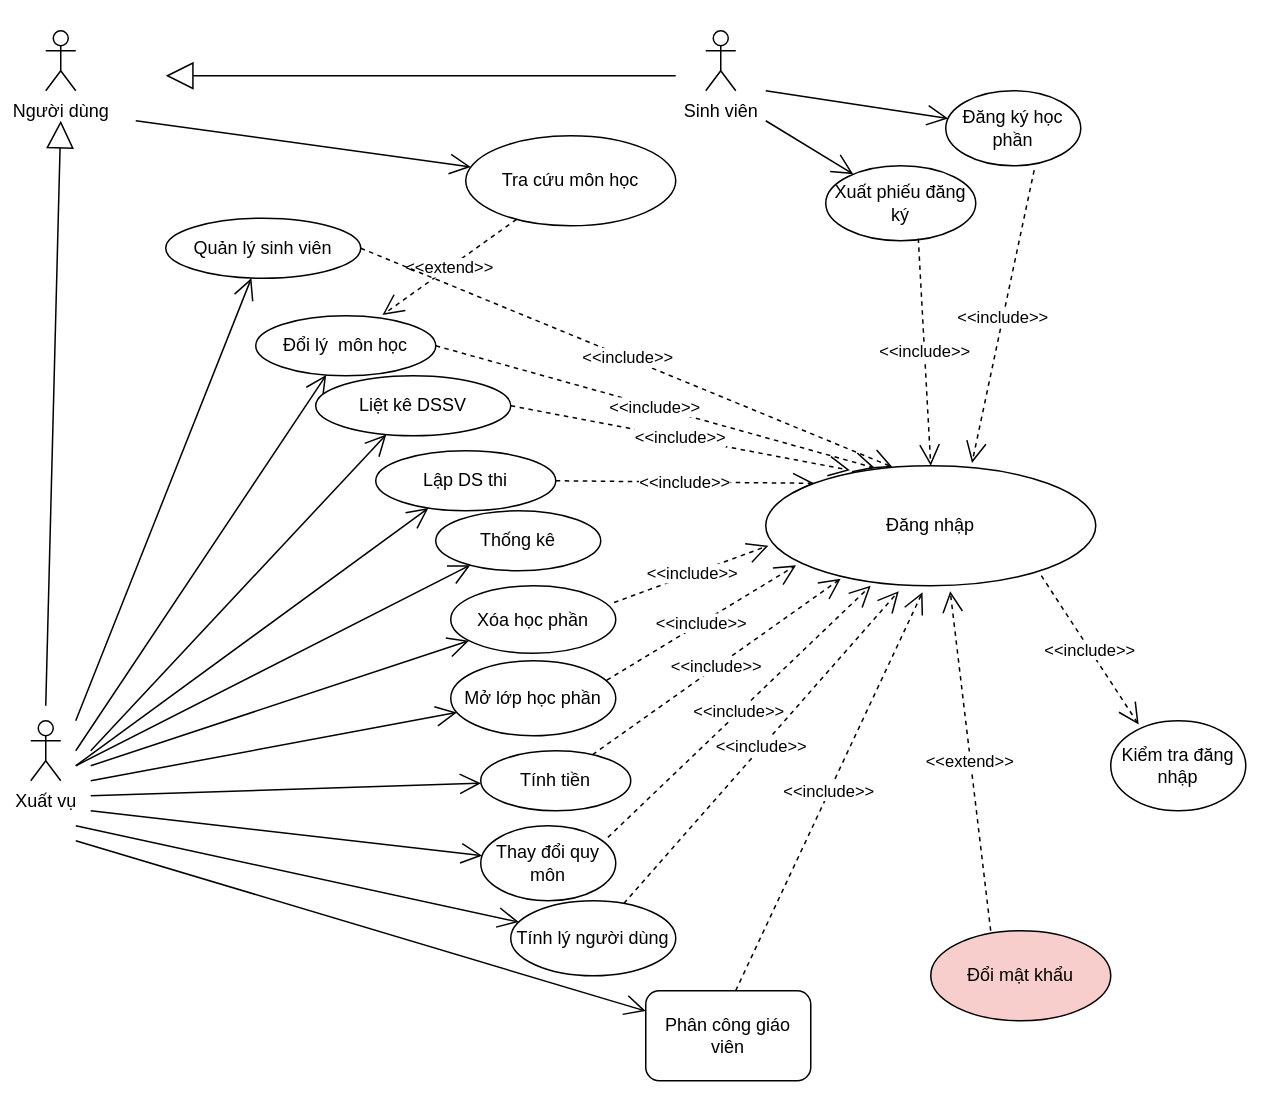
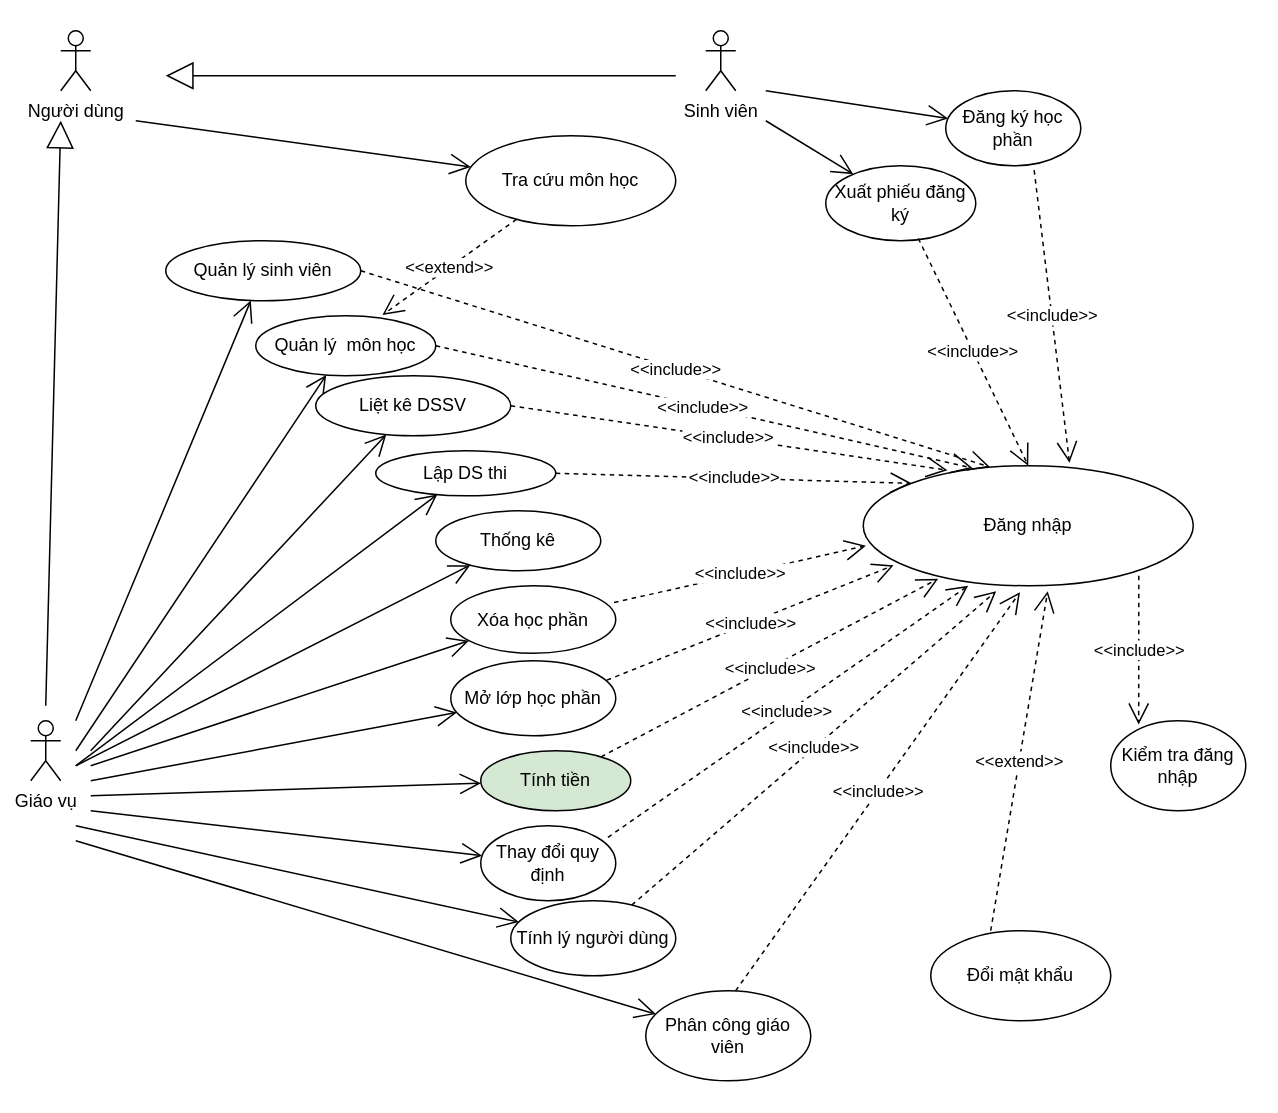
  <mxCell id="0" />
  <mxCell id="1" parent="0" />
- <mxCell id="2" value="Người dùng" style="shape=umlActor;verticalLabelPosition=bottom;verticalAlign=top;html=1;" vertex="1" parent="1"><mxGeometry x="30" y="20" width="20" height="40" as="geometry" /></mxCell>
- <mxCell id="3" value="Xuất vụ" style="shape=umlActor;verticalLabelPosition=bottom;verticalAlign=top;html=1;" vertex="1" parent="1"><mxGeometry x="20" y="480" width="20" height="40" as="geometry" /></mxCell>
+ <mxCell id="2" value="Người dùng" style="shape=umlActor;verticalLabelPosition=bottom;verticalAlign=top;html=1;" vertex="1" parent="1"><mxGeometry x="40" y="20" width="20" height="40" as="geometry" /></mxCell>
+ <mxCell id="3" value="Giáo vụ" style="shape=umlActor;verticalLabelPosition=bottom;verticalAlign=top;html=1;" vertex="1" parent="1"><mxGeometry x="20" y="480" width="20" height="40" as="geometry" /></mxCell>
  <mxCell id="4" value="Sinh viên" style="shape=umlActor;verticalLabelPosition=bottom;verticalAlign=top;html=1;" vertex="1" parent="1"><mxGeometry x="470" y="20" width="20" height="40" as="geometry" /></mxCell>
  <mxCell id="5" value="" style="endArrow=block;endSize=16;endFill=0;html=1;" edge="1" parent="1"><mxGeometry width="160" relative="1" as="geometry"><mxPoint x="30" y="470" as="sourcePoint" /><mxPoint x="40" y="80" as="targetPoint" /></mxGeometry></mxCell>
  <mxCell id="6" value="" style="endArrow=block;endSize=16;endFill=0;html=1;" edge="1" parent="1"><mxGeometry width="160" relative="1" as="geometry"><mxPoint x="450" y="50" as="sourcePoint" /><mxPoint x="110" y="50" as="targetPoint" /></mxGeometry></mxCell>
  <mxCell id="7" value="" style="endArrow=open;endFill=1;endSize=12;html=1;" edge="1" parent="1" target="8"><mxGeometry width="160" relative="1" as="geometry"><mxPoint x="510" y="60" as="sourcePoint" /><mxPoint x="610" y="70" as="targetPoint" /></mxGeometry></mxCell>
  <mxCell id="8" value="Đăng ký học phần" style="ellipse;whiteSpace=wrap;html=1;" vertex="1" parent="1"><mxGeometry x="630" y="60" width="90" height="50" as="geometry" /></mxCell>
  <mxCell id="9" value="" style="endArrow=open;endFill=1;endSize=12;html=1;" edge="1" parent="1" target="10"><mxGeometry width="160" relative="1" as="geometry"><mxPoint x="510" y="80" as="sourcePoint" /><mxPoint x="560" y="120" as="targetPoint" /></mxGeometry></mxCell>
  <mxCell id="10" value="Xuất phiếu đăng ký" style="ellipse;whiteSpace=wrap;html=1;" vertex="1" parent="1"><mxGeometry x="550" y="110" width="100" height="50" as="geometry" /></mxCell>
  <mxCell id="11" value="" style="endArrow=open;endFill=1;endSize=12;html=1;" edge="1" parent="1" target="12"><mxGeometry width="160" relative="1" as="geometry"><mxPoint x="50" y="480" as="sourcePoint" /><mxPoint x="150" y="260" as="targetPoint" /></mxGeometry></mxCell>
- <mxCell id="12" value="Quản lý sinh viên" style="ellipse;whiteSpace=wrap;html=1;" vertex="1" parent="1"><mxGeometry x="110" y="145" width="130" height="40" as="geometry" /></mxCell>
+ <mxCell id="12" value="Quản lý sinh viên" style="ellipse;whiteSpace=wrap;html=1;" vertex="1" parent="1"><mxGeometry x="110" y="160" width="130" height="40" as="geometry" /></mxCell>
  <mxCell id="13" value="" style="endArrow=open;endFill=1;endSize=12;html=1;" edge="1" parent="1" target="14"><mxGeometry width="160" relative="1" as="geometry"><mxPoint x="90" y="80" as="sourcePoint" /><mxPoint x="270" y="100" as="targetPoint" /></mxGeometry></mxCell>
  <mxCell id="14" value="Tra cứu môn học" style="ellipse;whiteSpace=wrap;html=1;" vertex="1" parent="1"><mxGeometry x="310" y="90" width="140" height="60" as="geometry" /></mxCell>
  <mxCell id="15" value="" style="endArrow=open;endFill=1;endSize=12;html=1;" edge="1" parent="1" target="16"><mxGeometry width="160" relative="1" as="geometry"><mxPoint x="50" y="500" as="sourcePoint" /><mxPoint x="160" y="330" as="targetPoint" /></mxGeometry></mxCell>
- <mxCell id="16" value="Đổi lý&amp;nbsp; môn học" style="ellipse;whiteSpace=wrap;html=1;" vertex="1" parent="1"><mxGeometry x="170" y="210" width="120" height="40" as="geometry" /></mxCell>
+ <mxCell id="16" value="Quản lý&amp;nbsp; môn học" style="ellipse;whiteSpace=wrap;html=1;" vertex="1" parent="1"><mxGeometry x="170" y="210" width="120" height="40" as="geometry" /></mxCell>
  <mxCell id="17" value="" style="endArrow=open;endFill=1;endSize=12;html=1;" edge="1" parent="1" target="18"><mxGeometry width="160" relative="1" as="geometry"><mxPoint x="60" y="500" as="sourcePoint" /><mxPoint x="230" y="300" as="targetPoint" /></mxGeometry></mxCell>
  <mxCell id="18" value="Liệt kê DSSV" style="ellipse;whiteSpace=wrap;html=1;" vertex="1" parent="1"><mxGeometry x="210" y="250" width="130" height="40" as="geometry" /></mxCell>
  <mxCell id="19" value="" style="endArrow=open;endFill=1;endSize=12;html=1;" edge="1" parent="1" target="20"><mxGeometry width="160" relative="1" as="geometry"><mxPoint x="50" y="510" as="sourcePoint" /><mxPoint x="280" y="340" as="targetPoint" /></mxGeometry></mxCell>
- <mxCell id="20" value="Lập DS thi" style="ellipse;whiteSpace=wrap;html=1;" vertex="1" parent="1"><mxGeometry x="250" y="300" width="120" height="40" as="geometry" /></mxCell>
+ <mxCell id="20" value="Lập DS thi" style="ellipse;whiteSpace=wrap;html=1;" vertex="1" parent="1"><mxGeometry x="250" y="300" width="120" height="30" as="geometry" /></mxCell>
  <mxCell id="21" value="" style="endArrow=open;endFill=1;endSize=12;html=1;" edge="1" parent="1" target="22"><mxGeometry width="160" relative="1" as="geometry"><mxPoint x="50" y="510" as="sourcePoint" /><mxPoint x="310" y="360" as="targetPoint" /></mxGeometry></mxCell>
  <mxCell id="22" value="Thống kê" style="ellipse;whiteSpace=wrap;html=1;" vertex="1" parent="1"><mxGeometry x="290" y="340" width="110" height="40" as="geometry" /></mxCell>
  <mxCell id="23" value="" style="endArrow=open;endFill=1;endSize=12;html=1;" edge="1" parent="1" target="24"><mxGeometry width="160" relative="1" as="geometry"><mxPoint x="60" y="510" as="sourcePoint" /><mxPoint x="330" y="420" as="targetPoint" /></mxGeometry></mxCell>
  <mxCell id="24" value="Xóa học phần" style="ellipse;whiteSpace=wrap;html=1;" vertex="1" parent="1"><mxGeometry x="300" y="390" width="110" height="45" as="geometry" /></mxCell>
  <mxCell id="25" value="" style="endArrow=open;endFill=1;endSize=12;html=1;" edge="1" parent="1" target="26"><mxGeometry width="160" relative="1" as="geometry"><mxPoint x="60" y="520" as="sourcePoint" /><mxPoint x="310" y="470" as="targetPoint" /></mxGeometry></mxCell>
  <mxCell id="26" value="Mở lớp học phần" style="ellipse;whiteSpace=wrap;html=1;" vertex="1" parent="1"><mxGeometry x="300" y="440" width="110" height="50" as="geometry" /></mxCell>
  <mxCell id="27" value="" style="endArrow=open;endFill=1;endSize=12;html=1;" edge="1" parent="1" target="28"><mxGeometry width="160" relative="1" as="geometry"><mxPoint x="60" y="530" as="sourcePoint" /><mxPoint x="300" y="530" as="targetPoint" /></mxGeometry></mxCell>
- <mxCell id="28" value="Tính tiền" style="ellipse;whiteSpace=wrap;html=1;" vertex="1" parent="1"><mxGeometry x="320" y="500" width="100" height="40" as="geometry" /></mxCell>
+ <mxCell id="28" value="Tính tiền" style="ellipse;whiteSpace=wrap;html=1;fillColor=#d5e8d4;" vertex="1" parent="1"><mxGeometry x="320" y="500" width="100" height="40" as="geometry" /></mxCell>
  <mxCell id="29" value="" style="endArrow=open;endFill=1;endSize=12;html=1;" edge="1" parent="1" target="30"><mxGeometry width="160" relative="1" as="geometry"><mxPoint x="60" y="540" as="sourcePoint" /><mxPoint x="310" y="590" as="targetPoint" /></mxGeometry></mxCell>
- <mxCell id="30" value="Thay đổi quy môn" style="ellipse;whiteSpace=wrap;html=1;" vertex="1" parent="1"><mxGeometry x="320" y="550" width="90" height="50" as="geometry" /></mxCell>
+ <mxCell id="30" value="Thay đổi quy định" style="ellipse;whiteSpace=wrap;html=1;" vertex="1" parent="1"><mxGeometry x="320" y="550" width="90" height="50" as="geometry" /></mxCell>
  <mxCell id="31" value="" style="endArrow=open;endFill=1;endSize=12;html=1;" edge="1" parent="1" target="32"><mxGeometry width="160" relative="1" as="geometry"><mxPoint x="50" y="550" as="sourcePoint" /><mxPoint x="310" y="620" as="targetPoint" /></mxGeometry></mxCell>
  <mxCell id="32" value="Tính lý người dùng" style="ellipse;whiteSpace=wrap;html=1;" vertex="1" parent="1"><mxGeometry x="340" y="600" width="110" height="50" as="geometry" /></mxCell>
  <mxCell id="33" value="" style="endArrow=open;endFill=1;endSize=12;html=1;" edge="1" parent="1" target="34"><mxGeometry width="160" relative="1" as="geometry"><mxPoint x="50" y="560" as="sourcePoint" /><mxPoint x="480" y="710" as="targetPoint" /></mxGeometry></mxCell>
- <mxCell id="34" value="Phân công giáo viên" style="whiteSpace=wrap;html=1;rounded=1;" vertex="1" parent="1"><mxGeometry x="430" y="660" width="110" height="60" as="geometry" /></mxCell>
- <mxCell id="35" value="Đăng nhập" style="ellipse;whiteSpace=wrap;html=1;" vertex="1" parent="1"><mxGeometry x="510" y="310" width="220" height="80" as="geometry" /></mxCell>
- <mxCell id="36" value="Đổi mật khẩu" style="ellipse;whiteSpace=wrap;html=1;fillColor=#f8cecc;" vertex="1" parent="1"><mxGeometry x="620" y="620" width="120" height="60" as="geometry" /></mxCell>
+ <mxCell id="34" value="Phân công giáo viên" style="ellipse;whiteSpace=wrap;html=1;" vertex="1" parent="1"><mxGeometry x="430" y="660" width="110" height="60" as="geometry" /></mxCell>
+ <mxCell id="35" value="Đăng nhập" style="ellipse;whiteSpace=wrap;html=1;" vertex="1" parent="1"><mxGeometry x="575" y="310" width="220" height="80" as="geometry" /></mxCell>
+ <mxCell id="36" value="Đổi mật khẩu" style="ellipse;whiteSpace=wrap;html=1;" vertex="1" parent="1"><mxGeometry x="620" y="620" width="120" height="60" as="geometry" /></mxCell>
  <mxCell id="37" value="Kiểm tra đăng nhập" style="ellipse;whiteSpace=wrap;html=1;" vertex="1" parent="1"><mxGeometry x="740" y="480" width="90" height="60" as="geometry" /></mxCell>
  <mxCell id="38" value="&amp;lt;&amp;lt;extend&amp;gt;&amp;gt;" style="endArrow=open;endSize=12;dashed=1;html=1;entryX=0.704;entryY=-0.013;entryDx=0;entryDy=0;entryPerimeter=0;" edge="1" parent="1" source="14" target="16"><mxGeometry width="160" relative="1" as="geometry"><mxPoint x="400" y="240" as="sourcePoint" /><mxPoint x="560" y="240" as="targetPoint" /></mxGeometry></mxCell>
  <mxCell id="39" value="&amp;lt;&amp;lt;include&amp;gt;&amp;gt;" style="endArrow=open;endSize=12;dashed=1;html=1;entryX=0.384;entryY=0.011;entryDx=0;entryDy=0;entryPerimeter=0;exitX=1;exitY=0.5;exitDx=0;exitDy=0;" edge="1" parent="1" source="12" target="35"><mxGeometry width="160" relative="1" as="geometry"><mxPoint x="240.001" y="169.998" as="sourcePoint" /><mxPoint x="434.08" y="331.41" as="targetPoint" /></mxGeometry></mxCell>
  <mxCell id="40" value="&amp;lt;&amp;lt;include&amp;gt;&amp;gt;" style="endArrow=open;endSize=12;dashed=1;html=1;exitX=1;exitY=0.5;exitDx=0;exitDy=0;entryX=0.331;entryY=0.019;entryDx=0;entryDy=0;entryPerimeter=0;" edge="1" parent="1" source="16" target="35"><mxGeometry width="160" relative="1" as="geometry"><mxPoint x="415.001" y="166.668" as="sourcePoint" /><mxPoint x="442.94" y="390" as="targetPoint" /></mxGeometry></mxCell>
  <mxCell id="41" value="&amp;lt;&amp;lt;include&amp;gt;&amp;gt;" style="endArrow=open;endSize=12;dashed=1;html=1;exitX=1;exitY=0.5;exitDx=0;exitDy=0;entryX=0.255;entryY=0.037;entryDx=0;entryDy=0;entryPerimeter=0;" edge="1" parent="1" source="18" target="35"><mxGeometry width="160" relative="1" as="geometry"><mxPoint x="300" y="240" as="sourcePoint" /><mxPoint x="592.82" y="321.52" as="targetPoint" /></mxGeometry></mxCell>
  <mxCell id="42" value="&amp;lt;&amp;lt;include&amp;gt;&amp;gt;" style="endArrow=open;endSize=12;dashed=1;html=1;exitX=1;exitY=0.5;exitDx=0;exitDy=0;entryX=0;entryY=0;entryDx=0;entryDy=0;" edge="1" parent="1" source="20" target="35"><mxGeometry width="160" relative="1" as="geometry"><mxPoint x="310" y="250" as="sourcePoint" /><mxPoint x="602.82" y="331.52" as="targetPoint" /></mxGeometry></mxCell>
  <mxCell id="43" value="&amp;lt;&amp;lt;include&amp;gt;&amp;gt;" style="endArrow=open;endSize=12;dashed=1;html=1;exitX=0.99;exitY=0.249;exitDx=0;exitDy=0;entryX=0.008;entryY=0.666;entryDx=0;entryDy=0;entryPerimeter=0;exitPerimeter=0;" edge="1" parent="1" source="24" target="35"><mxGeometry width="160" relative="1" as="geometry"><mxPoint x="330" y="270" as="sourcePoint" /><mxPoint x="622.82" y="351.52" as="targetPoint" /></mxGeometry></mxCell>
  <mxCell id="44" value="&amp;lt;&amp;lt;include&amp;gt;&amp;gt;" style="endArrow=open;endSize=12;dashed=1;html=1;exitX=0.946;exitY=0.259;exitDx=0;exitDy=0;entryX=0.092;entryY=0.83;entryDx=0;entryDy=0;entryPerimeter=0;exitPerimeter=0;" edge="1" parent="1" source="26" target="35"><mxGeometry width="160" relative="1" as="geometry"><mxPoint x="340" y="280" as="sourcePoint" /><mxPoint x="632.82" y="361.52" as="targetPoint" /></mxGeometry></mxCell>
  <mxCell id="45" value="&amp;lt;&amp;lt;include&amp;gt;&amp;gt;" style="endArrow=open;endSize=12;dashed=1;html=1;entryX=0.227;entryY=0.942;entryDx=0;entryDy=0;entryPerimeter=0;" edge="1" parent="1" source="28" target="35"><mxGeometry width="160" relative="1" as="geometry"><mxPoint x="350" y="290" as="sourcePoint" /><mxPoint x="642.82" y="371.52" as="targetPoint" /></mxGeometry></mxCell>
  <mxCell id="46" value="&amp;lt;&amp;lt;include&amp;gt;&amp;gt;" style="endArrow=open;endSize=12;dashed=1;html=1;exitX=0.942;exitY=0.155;exitDx=0;exitDy=0;entryX=0.318;entryY=1;entryDx=0;entryDy=0;entryPerimeter=0;exitPerimeter=0;" edge="1" parent="1" source="30" target="35"><mxGeometry width="160" relative="1" as="geometry"><mxPoint x="360" y="300" as="sourcePoint" /><mxPoint x="652.82" y="381.52" as="targetPoint" /></mxGeometry></mxCell>
  <mxCell id="47" value="&amp;lt;&amp;lt;include&amp;gt;&amp;gt;" style="endArrow=open;endSize=12;dashed=1;html=1;entryX=0.403;entryY=1.045;entryDx=0;entryDy=0;entryPerimeter=0;" edge="1" parent="1" source="32" target="35"><mxGeometry width="160" relative="1" as="geometry"><mxPoint x="370" y="310" as="sourcePoint" /><mxPoint x="662.82" y="391.52" as="targetPoint" /></mxGeometry></mxCell>
  <mxCell id="48" value="&amp;lt;&amp;lt;include&amp;gt;&amp;gt;" style="endArrow=open;endSize=12;dashed=1;html=1;exitX=0.545;exitY=0;exitDx=0;exitDy=0;entryX=0.475;entryY=1.054;entryDx=0;entryDy=0;entryPerimeter=0;exitPerimeter=0;" edge="1" parent="1" source="34" target="35"><mxGeometry width="160" relative="1" as="geometry"><mxPoint x="520" y="568.48" as="sourcePoint" /><mxPoint x="812.82" y="650" as="targetPoint" /></mxGeometry></mxCell>
  <mxCell id="49" value="&amp;lt;&amp;lt;extend&amp;gt;&amp;gt;" style="endArrow=open;endSize=12;dashed=1;html=1;entryX=0.559;entryY=1.045;entryDx=0;entryDy=0;entryPerimeter=0;exitX=0.333;exitY=0;exitDx=0;exitDy=0;exitPerimeter=0;" edge="1" parent="1" source="36" target="35"><mxGeometry width="160" relative="1" as="geometry"><mxPoint x="353.781" y="155.672" as="sourcePoint" /><mxPoint x="264.48" y="219.48" as="targetPoint" /></mxGeometry></mxCell>
  <mxCell id="50" value="&amp;lt;&amp;lt;include&amp;gt;&amp;gt;" style="endArrow=open;endSize=12;dashed=1;html=1;exitX=0.835;exitY=0.916;exitDx=0;exitDy=0;entryX=0.207;entryY=0.043;entryDx=0;entryDy=0;entryPerimeter=0;exitPerimeter=0;" edge="1" parent="1" source="35" target="37"><mxGeometry width="160" relative="1" as="geometry"><mxPoint x="499.95" y="670" as="sourcePoint" /><mxPoint x="624.5" y="404.32" as="targetPoint" /></mxGeometry></mxCell>
  <mxCell id="51" value="&amp;lt;&amp;lt;include&amp;gt;&amp;gt;" style="endArrow=open;endSize=12;dashed=1;html=1;exitX=0.617;exitY=0.969;exitDx=0;exitDy=0;entryX=0.5;entryY=0;entryDx=0;entryDy=0;exitPerimeter=0;" edge="1" parent="1" source="10" target="35"><mxGeometry width="160" relative="1" as="geometry"><mxPoint x="630" y="380" as="sourcePoint" /><mxPoint x="754.55" y="114.32" as="targetPoint" /></mxGeometry></mxCell>
  <mxCell id="52" value="&amp;lt;&amp;lt;include&amp;gt;&amp;gt;" style="endArrow=open;endSize=12;dashed=1;html=1;exitX=0.655;exitY=1.059;exitDx=0;exitDy=0;entryX=0.625;entryY=-0.024;entryDx=0;entryDy=0;entryPerimeter=0;exitPerimeter=0;" edge="1" parent="1" source="8" target="35"><mxGeometry width="160" relative="1" as="geometry"><mxPoint x="680" y="362.84" as="sourcePoint" /><mxPoint x="804.55" y="97.16" as="targetPoint" /></mxGeometry></mxCell>
